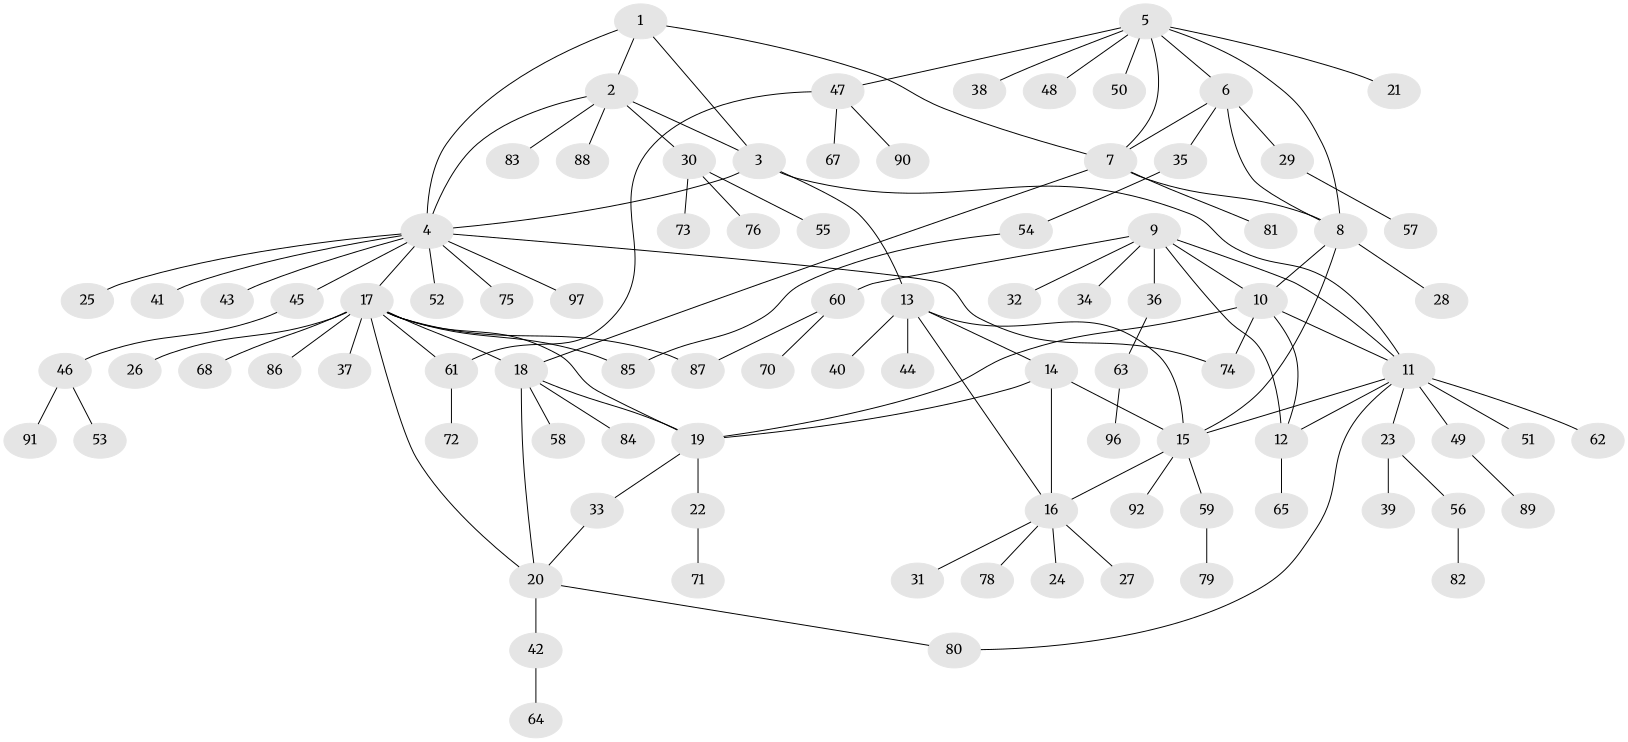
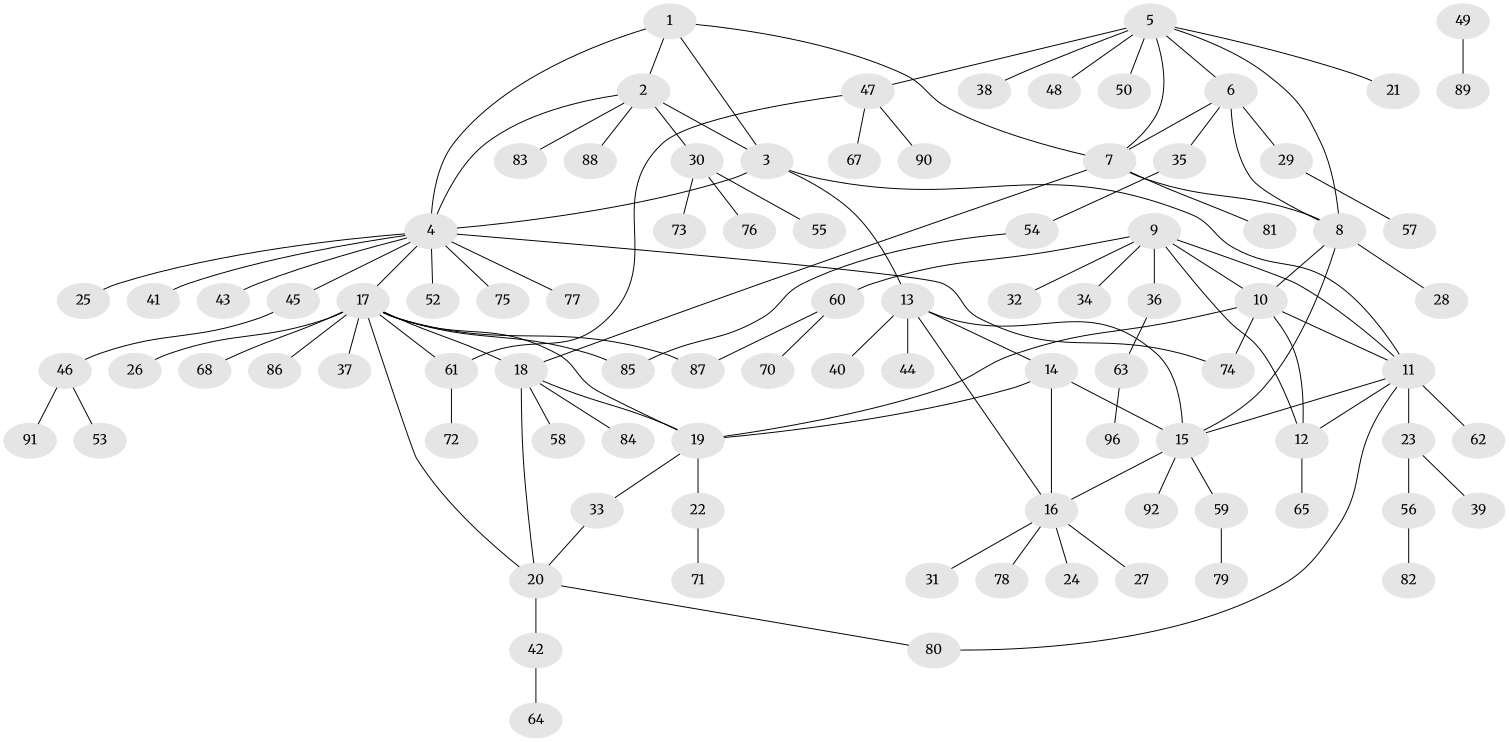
  graph {
    fontname=Merriweather
    node [color=gray90 fontname=Merriweather style=filled]
    edge [fontname=Merriweather]
    1
    2
    3
    4
    7
    30
    83
    88
    11
    13
    17
    25
    41
    43
    45
    52
    74
    75
-   77 [label=97]
+   77
    8
    18
    81
    55
    73
    76
    15
    12
    23
    49
-   51
    62
    80
    14
    16
    40
    44
    37
    19
    20
    26
    61
    68
    85
    86
    87
    46
    5
    6
    21
    38
    47
    48
    50
    29
    35
    10
    28
    67
    90
    57
    54
    58
    84
    59
    92
    9
    32
    34
    36
    60
    65
    63
    70
    22
    33
    39
    56
    89
    24
    27
    31
    78
    79
    42
    72
    71
    64
    82
    n89 [label=96]
    53
    91
    1 -- 2
    1 -- 3
    1 -- 4
    1 -- 7
    2 -- 3
    2 -- 4
    2 -- 30
    2 -- 83
    2 -- 88
    3 -- 4
    3 -- 11
    3 -- 13
    4 -- 17
    4 -- 25
    4 -- 41
    4 -- 43
    4 -- 45
    4 -- 52
    4 -- 74
    4 -- 75
    4 -- 77
    7 -- 8
    7 -- 18
    7 -- 81
    30 -- 55
    30 -- 73
    30 -- 76
    11 -- 15
    11 -- 12
    11 -- 23
-   11 -- 49
-   11 -- 51
    11 -- 62
    11 -- 80
    13 -- 15
    13 -- 14
    13 -- 16
    13 -- 40
    13 -- 44
    17 -- 18
    17 -- 37
    17 -- 19
    17 -- 20
    17 -- 26
    17 -- 61
    17 -- 68
    17 -- 85
    17 -- 86
    17 -- 87
    45 -- 46
    8 -- 15
    8 -- 10
    8 -- 28
    18 -- 19
    18 -- 20
    18 -- 58
    18 -- 84
    15 -- 16
    15 -- 59
    15 -- 92
    12 -- 65
    23 -- 39
    23 -- 56
    49 -- 89
    14 -- 15
    14 -- 16
    14 -- 19
    16 -- 24
    16 -- 27
    16 -- 31
    16 -- 78
    19 -- 22
    19 -- 33
    20 -- 80
    20 -- 42
    61 -- 72
    46 -- 53
    46 -- 91
    5 -- 7
    5 -- 8
    5 -- 6
    5 -- 21
    5 -- 38
    5 -- 47
    5 -- 48
    5 -- 50
    6 -- 7
    6 -- 8
    6 -- 29
    6 -- 35
    47 -- 61
    47 -- 67
    47 -- 90
    29 -- 57
    35 -- 54
    10 -- 11
    10 -- 74
    10 -- 12
    10 -- 19
    54 -- 85
    59 -- 79
    9 -- 11
    9 -- 12
    9 -- 10
    9 -- 32
    9 -- 34
    9 -- 36
    9 -- 60
    36 -- 63
    60 -- 87
    60 -- 70
    63 -- n89
    22 -- 71
    33 -- 20
    56 -- 82
    42 -- 64
  }
